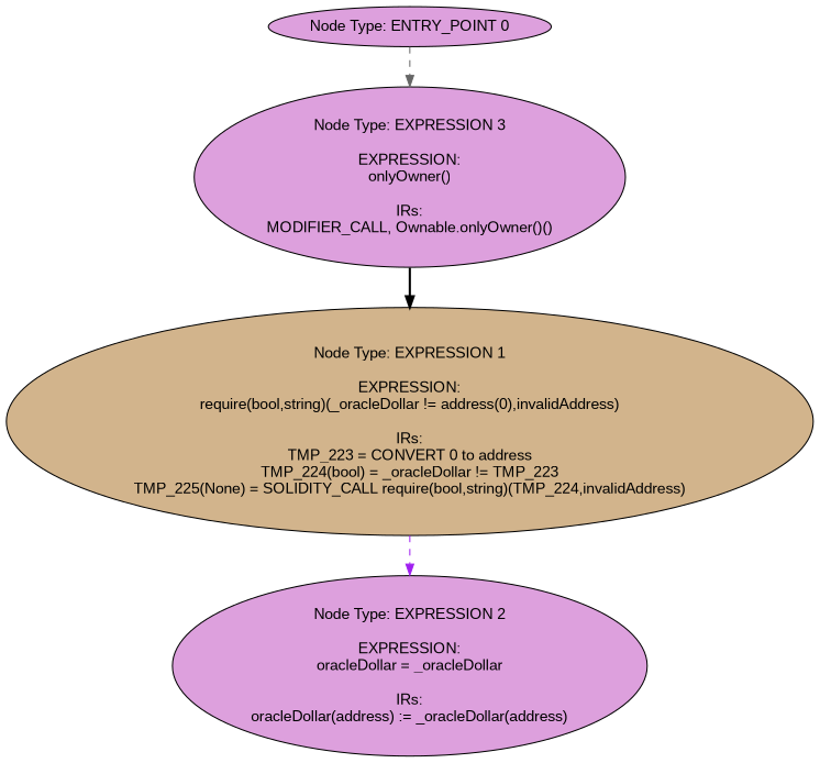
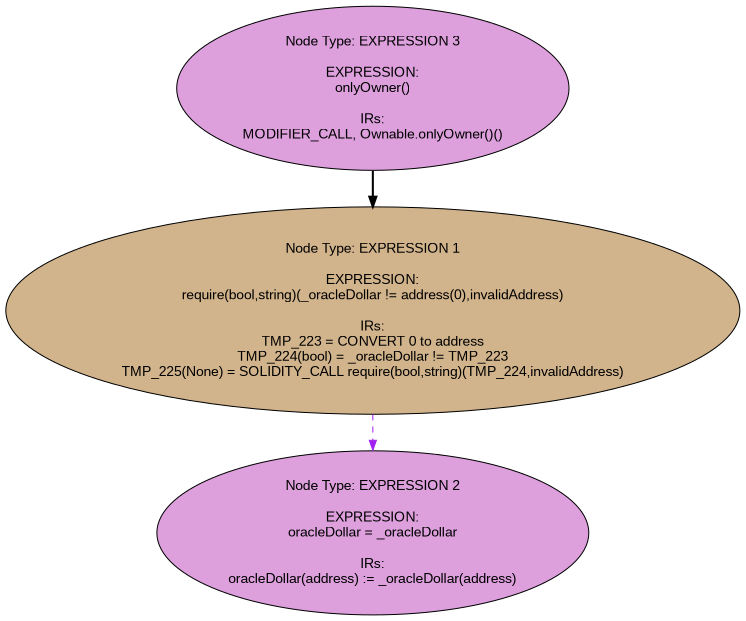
  digraph {
    fontname="Liberation Sans"
    node [style=filled fillcolor=plum fontname="Liberation Sans"]
    edge [style=dashed fontname="Liberation Sans"]
-   n1 [label="Node Type: ENTRY_POINT 0\n"]
    n2 [label="Node Type: EXPRESSION 3\n\nEXPRESSION:\nonlyOwner()\n\nIRs:\nMODIFIER_CALL, Ownable.onlyOwner()()"]
    n3 [label="Node Type: EXPRESSION 1\n\nEXPRESSION:\nrequire(bool,string)(_oracleDollar != address(0),invalidAddress)\n\nIRs:\nTMP_223 = CONVERT 0 to address\nTMP_224(bool) = _oracleDollar != TMP_223\nTMP_225(None) = SOLIDITY_CALL require(bool,string)(TMP_224,invalidAddress)" fillcolor=tan]
    n4 [label="Node Type: EXPRESSION 2\n\nEXPRESSION:\noracleDollar = _oracleDollar\n\nIRs:\noracleDollar(address) := _oracleDollar(address)"]
-   n1 -> n2 [color=gray40]
    n2 -> n3 [color=black style=bold]
    n3 -> n4 [color=purple]
  }
